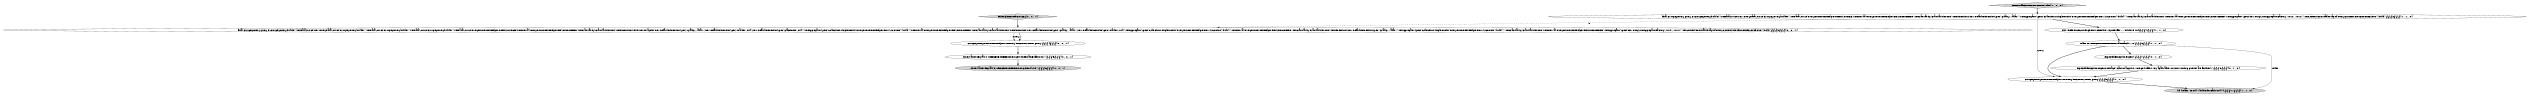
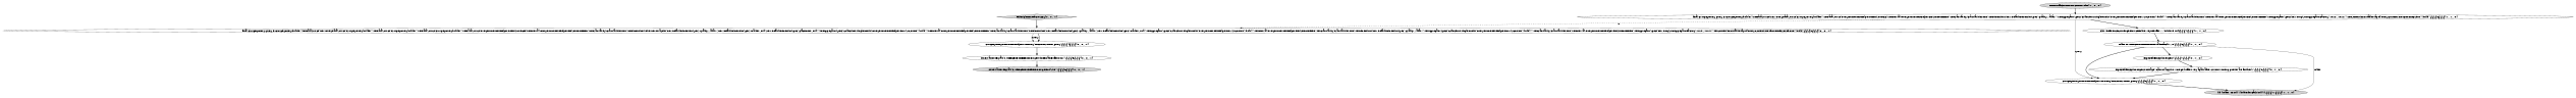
  digraph {
    node [fillcolor=white shape=ellipse style=filled]
    edge [style=bold]
    n1 [fillcolor=lightgray label="{if (holder != null) {holder.forEach(null)}}@@@11@@@['1', '1', '0']"]
    n2 [label="GroupByQueryRunnerTestHelper.runQuery(FACTORY,runner,query)@@@4@@@['0', '0', '1']"]
    n3 [label="Assert.assertEquals(0,MERGE_BUFFER_POOL.getMinRemainBufferNum())@@@5@@@['0', '0', '1']"]
    n4 [fillcolor=lightgray label="Assert.assertEquals(3,MERGE_BUFFER_POOL.getPoolSize())@@@6@@@['0', '0', '1']"]
    n5 [label="holder = MERGE_BUFFER_POOL.takeBatch(1,10)@@@6@@@['1', '1', '0']"]
    n6 [label="expectedException.expect()@@@7@@@['0', '1', '0']"]
    n7 [label="GroupByQueryRunnerTestHelper.runQuery(FACTORY,runner,query)@@@9@@@['1', '1', '0']"]
    n8 [label="expectedException.expectMessage(\"Cannot acquire 1 merge buffers. Try again after current running queries are finished.\")@@@8@@@['0', '1', '0']"]
-   n9 [fillcolor=lightgray label="testInsufficientResourcesOnBroker['1', '0', '0']" shape=diamond]
+   n9 [fillcolor=lightgray label="testInsufficientResourcesOnBroker['1', '0', '0']"]
    n10 [label="final GroupByQuery query = GroupByQuery.builder().setDataSource(new QueryDataSource(GroupByQuery.builder().setDataSource(QueryRunnerTestHelper.DATA_SOURCE).setInterval(QueryRunnerTestHelper.FIRST_TO_THIRD).setGranularity(Granularities.ALL).setDimensions(new DefaultDimensionSpec(\"quality\",\"alias\")).setAggregatorSpecs(Collections.singletonList(QueryRunnerTestHelper.ROWS_COUNT)).build())).setGranularity(Granularities.ALL).setInterval(QueryRunnerTestHelper.FIRST_TO_THIRD).setAggregatorSpecs(new LongSumAggregatorFactory(\"rows\",\"rows\")).setContext(ImmutableMap.of(QueryContexts.TIMEOUT_KEY,500)).build()@@@3@@@['1', '1', '0']"]
    n11 [label="final GroupByQuery query = GroupByQuery.builder().setDataSource(new QueryDataSource(GroupByQuery.builder().setDataSource(GroupByQuery.builder().setDataSource(GroupByQuery.builder().setDataSource(QueryRunnerTestHelper.DATA_SOURCE).setInterval(QueryRunnerTestHelper.FIRST_TO_THIRD).setGranularity(Granularities.ALL).setDimensions(Lists.newArrayList(new DefaultDimensionSpec(\"quality\",\"alias\"),new DefaultDimensionSpec(\"market\",null),new DefaultDimensionSpec(\"placement\",null))).setAggregatorSpecs(Collections.singletonList(QueryRunnerTestHelper.ROWS_COUNT)).build()).setInterval(QueryRunnerTestHelper.FIRST_TO_THIRD).setGranularity(Granularities.ALL).setDimensions(new DefaultDimensionSpec(\"quality\",\"alias\"),new DefaultDimensionSpec(\"market\",null)).setAggregatorSpecs(Collections.singletonList(QueryRunnerTestHelper.ROWS_COUNT)).build()).setInterval(QueryRunnerTestHelper.FIRST_TO_THIRD).setGranularity(Granularities.ALL).setDimensions(new DefaultDimensionSpec(\"quality\",\"alias\")).setAggregatorSpecs(Collections.singletonList(QueryRunnerTestHelper.ROWS_COUNT)).build())).setGranularity(Granularities.ALL).setInterval(QueryRunnerTestHelper.FIRST_TO_THIRD).setAggregatorSpecs(new LongSumAggregatorFactory(\"rows\",\"rows\")).setContext(ImmutableMap.of(QueryContexts.TIMEOUT_KEY,TIMEOUT)).build()@@@3@@@['0', '0', '1']"]
    n12 [label="List<ReferenceCountingResourceHolder<ByteBuffer>> holder = null@@@4@@@['1', '1', '0']"]
    n13 [fillcolor=lightgray label="testTripleNestedGroupBy['0', '0', '1']" shape=diamond]
    n2 -> n3
    n3 -> n4
    n5 -> n1 [label=holder style=solid]
    n5 -> n6
    n5 -> n7
    n6 -> n8
    n7 -> n1
    n8 -> n7
    n9 -> n10
    n10 -> n7 [label=query style=solid]
    n10 -> n11 [label=0 style=dashed]
    n10 -> n12
    n11 -> n2
    n11 -> n2 [label=query style=solid]
    n12 -> n5
    n13 -> n11
  }
